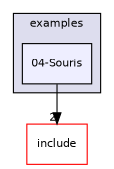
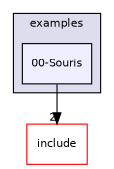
  digraph {
    compound=true
    node [fontname=Helvetica fontsize=10 shape=box style=filled]
-   n1 [fillcolor="#eeeeff" label="04-Souris" pencolor=black]
+   n1 [fillcolor="#eeeeff" label="00-Souris" pencolor=black]
    n2 [color=red fillcolor=white label=include]
    subgraph cluster_1 {
      bgcolor="#ddddee"
      fontname=Helvetica
      fontsize=10
      label=examples
      pencolor=black
      n1
    }
    n1 -> n2 [headlabel=2 labeldistance=1.5 labelfontname=Helvetica labelfontsize=10]
  }
